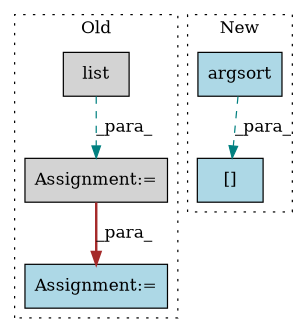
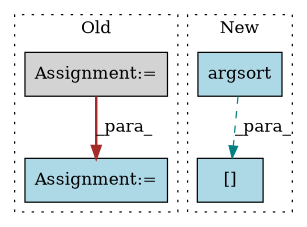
  digraph {
    node [a=32 l=1 shape=box style=filled fillcolor=lightblue]
    edge [color=teal style=dashed]
-   n1 [l="5,1" label=list s="29774,29806" fillcolor=lightgrey]
    n2 [a=7 label="Assignment:=" s=29743 fillcolor=lightgrey]
    n3 [a=7 label="Assignment:=" s=29979]
    n4 [l="8,1" label=argsort s="30124,30146"]
    n5 [a=2 l="13,2" label="[]" s="30076,30147"]
    subgraph cluster_1 {
      label=Old
      style=dotted
-     n1
      n2
      n3
    }
    subgraph cluster_2 {
      label=New
      style=dotted
      n4
      n5
    }
-   n1 -> n2 [label=_para_]
    n2 -> n3 [label=_para_ color=brown style=bold]
    n4 -> n5 [label=_para_]
  }
